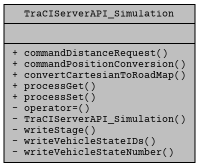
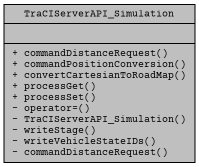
  digraph {
    fontname="Courier Prime"
-   n1 [color=black fillcolor=grey75 fontcolor=black fontname="Courier Prime" fontsize=10 height=0.2 label="{TraCIServerAPI_Simulation\n||+ commandDistanceRequest()\l+ commandPositionConversion()\l+ convertCartesianToRoadMap()\l+ processGet()\l+ processSet()\l- operator=()\l- TraCIServerAPI_Simulation()\l- writeStage()\l- writeVehicleStateIDs()\l- writeVehicleStateNumber()\l}" shape=record style=filled width=0.4]
+   n1 [color=black fillcolor=grey75 fontcolor=black fontname="Courier Prime" fontsize=10 height=0.2 label="{TraCIServerAPI_Simulation\n||+ commandDistanceRequest()\l+ commandPositionConversion()\l+ convertCartesianToRoadMap()\l+ processGet()\l+ processSet()\l- operator=()\l- TraCIServerAPI_Simulation()\l- writeStage()\l- writeVehicleStateIDs()\l- commandDistanceRequest()\l}" shape=record style=filled width=0.4]
  }
